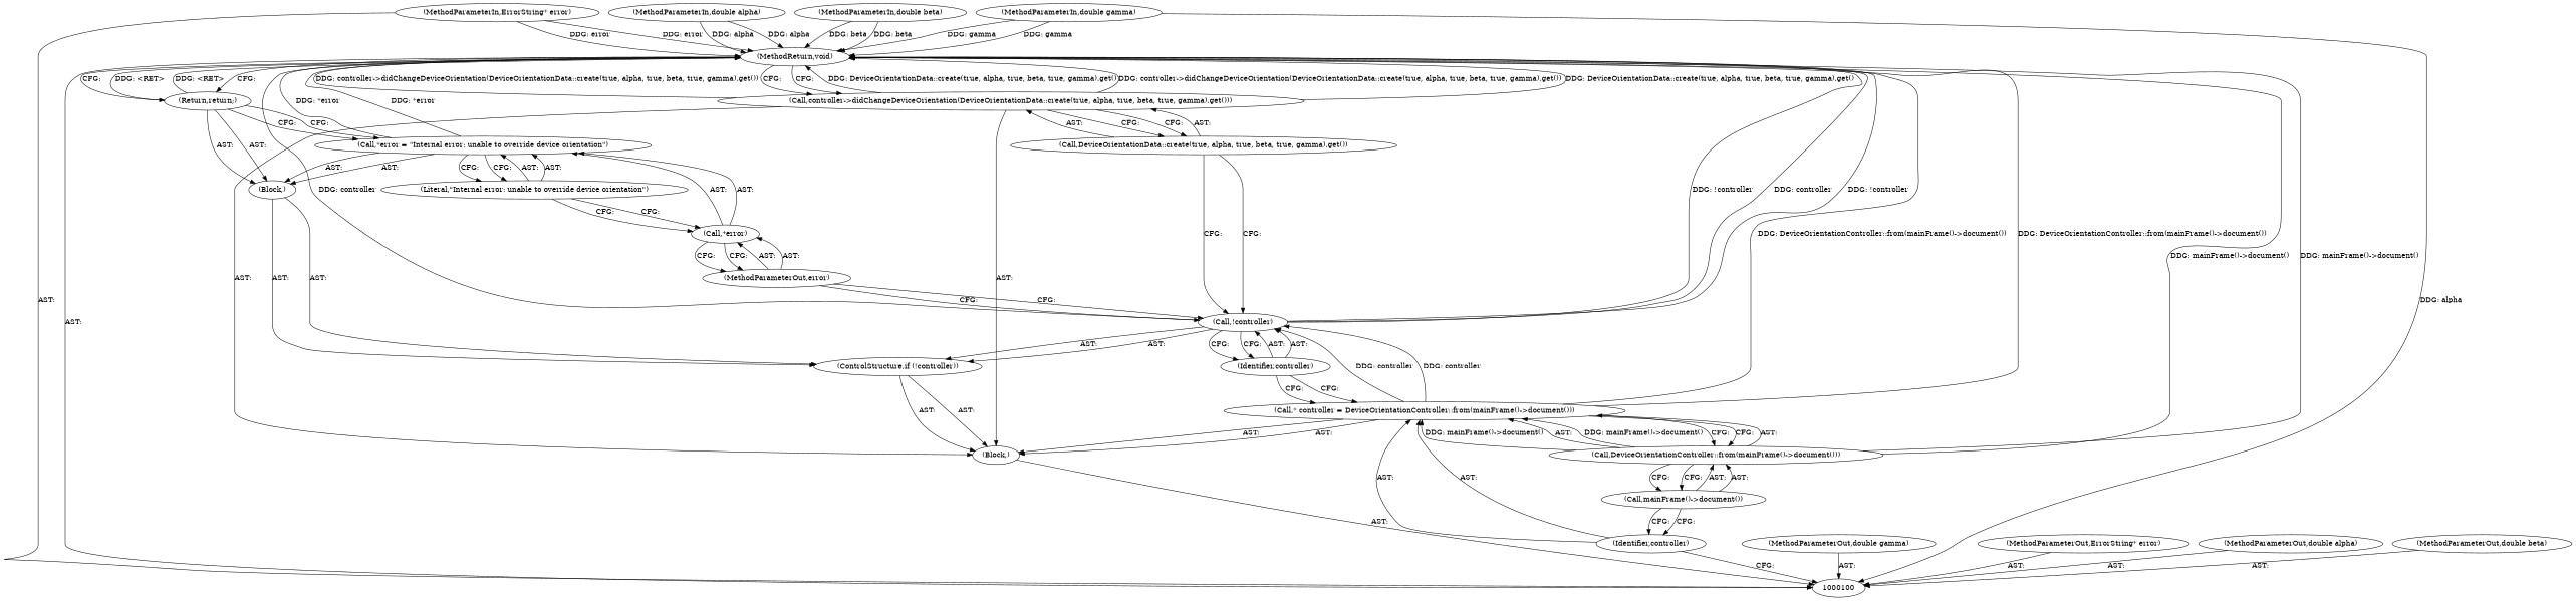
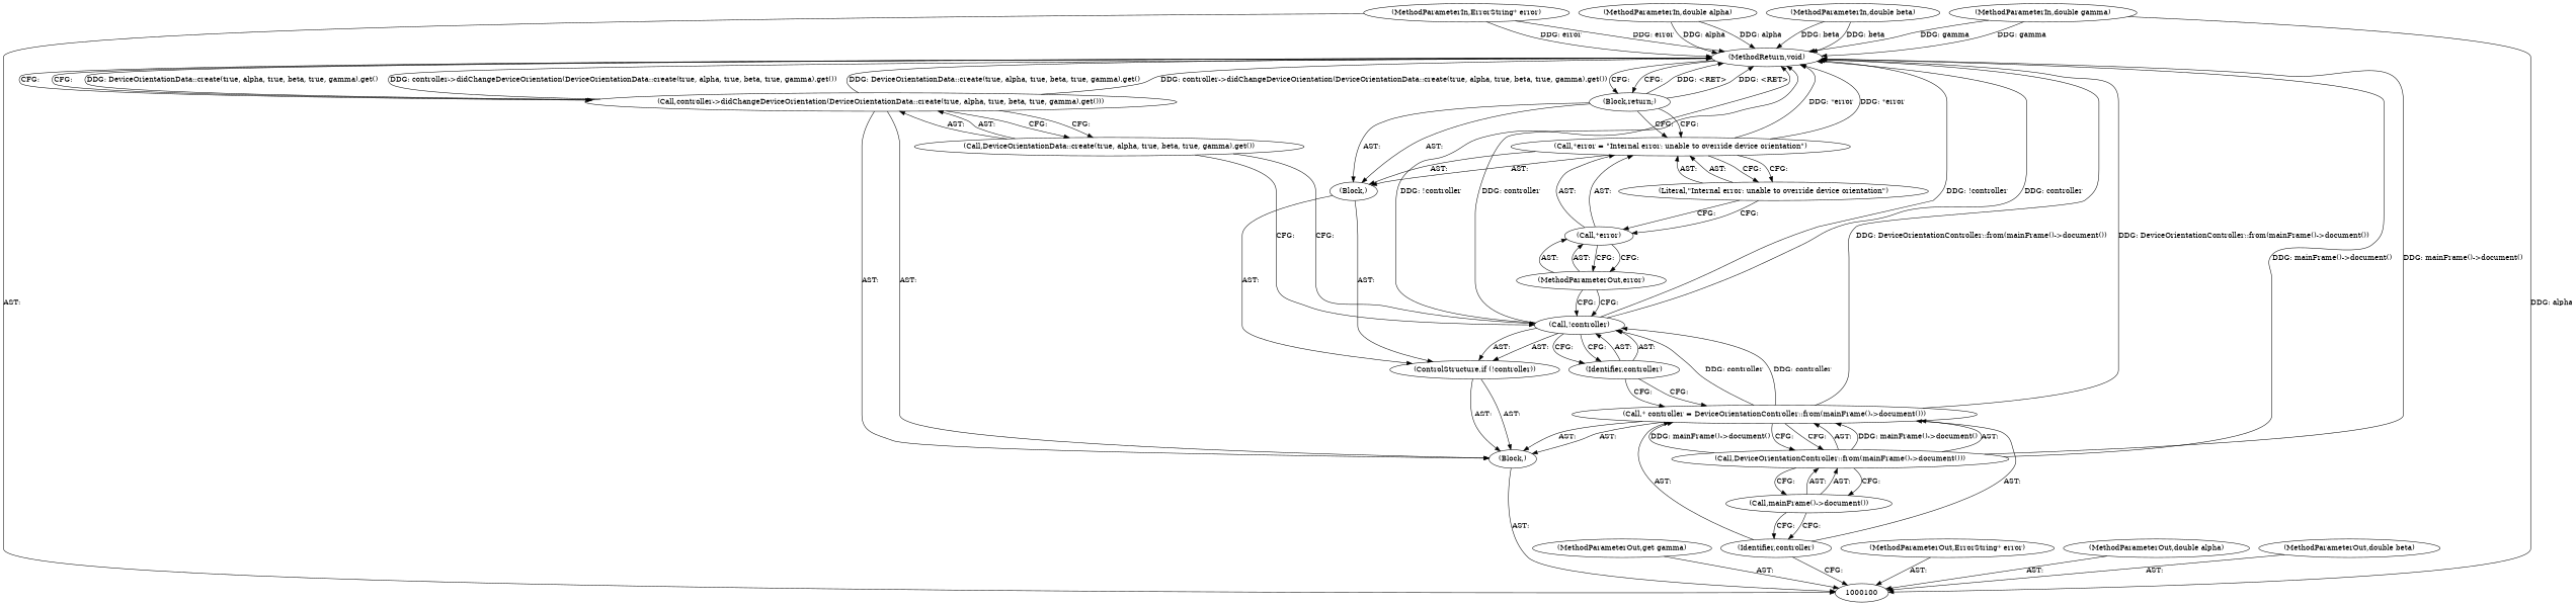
  digraph {
    n1 [label="(MethodReturn,void)"]
-   n2 [label="(Return,return;)"]
+   n2 [label="(Block,return;)"]
    n3 [label="(Call,controller->didChangeDeviceOrientation(DeviceOrientationData::create(true, alpha, true, beta, true, gamma).get()))"]
    1000100
    n5 [label="(Block,)"]
    n6 [label="(Call,*error = \"Internal error: unable to override device orientation\")"]
    n7 [label="(Block,)"]
    n8 [label="(Call,DeviceOrientationData::create(true, alpha, true, beta, true, gamma).get())"]
    n9 [label="(MethodParameterIn,double gamma)"]
-   n10 [label="(MethodParameterOut,double gamma)"]
+   n10 [label="(MethodParameterOut,get gamma)"]
    n11 [label="(MethodParameterIn,ErrorString* error)"]
    n12 [label="(MethodParameterOut,ErrorString* error)"]
    n13 [label="(MethodParameterIn,double alpha)"]
    n14 [label="(MethodParameterOut,double alpha)"]
    n15 [label="(MethodParameterIn,double beta)"]
    n16 [label="(MethodParameterOut,double beta)"]
    n17 [label="(Call,* controller = DeviceOrientationController::from(mainFrame()->document()))"]
    n18 [label="(Call,DeviceOrientationController::from(mainFrame()->document()))"]
    n19 [label="(Call,!controller)"]
    n20 [label="(Call,mainFrame()->document())"]
    n21 [label="(ControlStructure,if (!controller))"]
    n22 [label="(Identifier,controller)"]
    n23 [label="(Identifier,controller)"]
    n24 [label="(Literal,\"Internal error: unable to override device orientation\")"]
    n25 [label="(Call,*error)"]
    n26 [label="(MethodParameterOut,error)"]
    n1 -> n2 [label="CFG: "]
    n1 -> n2 [label="CFG: "]
    n1 -> n3 [label="CFG: "]
    n1 -> n3 [label="CFG: "]
-   n1 -> 1000100 [label="AST: "]
    n2 -> n1 [label="DDG: <RET>"]
    n2 -> n1 [label="DDG: <RET>"]
    n2 -> n5 [label="AST: "]
    n2 -> n5 [label="AST: "]
    n2 -> n6 [label="CFG: "]
    n2 -> n6 [label="CFG: "]
    n3 -> n1 [label="DDG: DeviceOrientationData::create(true, alpha, true, beta, true, gamma).get()"]
    n3 -> n1 [label="DDG: controller->didChangeDeviceOrientation(DeviceOrientationData::create(true, alpha, true, beta, true, gamma).get())"]
    n3 -> n1 [label="DDG: DeviceOrientationData::create(true, alpha, true, beta, true, gamma).get()"]
    n3 -> n1 [label="DDG: controller->didChangeDeviceOrientation(DeviceOrientationData::create(true, alpha, true, beta, true, gamma).get())"]
    n3 -> n7 [label="AST: "]
    n3 -> n7 [label="AST: "]
    n3 -> n8 [label="CFG: "]
    n3 -> n8 [label="CFG: "]
    n5 -> n21 [label="AST: "]
    n5 -> n21 [label="AST: "]
    n6 -> n1 [label="DDG: *error"]
    n6 -> n1 [label="DDG: *error"]
    n6 -> n5 [label="AST: "]
    n6 -> n5 [label="AST: "]
    n6 -> n24 [label="CFG: "]
    n6 -> n24 [label="CFG: "]
    n7 -> 1000100 [label="AST: "]
    n8 -> n3 [label="AST: "]
    n8 -> n3 [label="AST: "]
    n8 -> n19 [label="CFG: "]
    n8 -> n19 [label="CFG: "]
    n9 -> n1 [label="DDG: gamma"]
    n9 -> n1 [label="DDG: gamma"]
    n9 -> 1000100 [label="DDG: alpha"]
    n10 -> 1000100 [label="AST: "]
    n11 -> n1 [label="DDG: error"]
    n11 -> n1 [label="DDG: error"]
    n11 -> 1000100 [label="AST: "]
    n12 -> 1000100 [label="AST: "]
    n13 -> n1 [label="DDG: alpha"]
    n13 -> n1 [label="DDG: alpha"]
    n14 -> 1000100 [label="AST: "]
    n15 -> n1 [label="DDG: beta"]
    n15 -> n1 [label="DDG: beta"]
    n16 -> 1000100 [label="AST: "]
    n17 -> n1 [label="DDG: DeviceOrientationController::from(mainFrame()->document())"]
    n17 -> n1 [label="DDG: DeviceOrientationController::from(mainFrame()->document())"]
    n17 -> n7 [label="AST: "]
    n17 -> n7 [label="AST: "]
    n17 -> n18 [label="CFG: "]
    n17 -> n18 [label="CFG: "]
    n17 -> n19 [label="DDG: controller"]
    n17 -> n19 [label="DDG: controller"]
    n18 -> n1 [label="DDG: mainFrame()->document()"]
    n18 -> n1 [label="DDG: mainFrame()->document()"]
    n18 -> n17 [label="AST: "]
    n18 -> n17 [label="DDG: mainFrame()->document()"]
    n18 -> n17 [label="AST: "]
    n18 -> n17 [label="DDG: mainFrame()->document()"]
    n18 -> n20 [label="CFG: "]
    n18 -> n20 [label="CFG: "]
    n19 -> n1 [label="DDG: !controller"]
    n19 -> n1 [label="DDG: controller"]
    n19 -> n1 [label="DDG: !controller"]
    n19 -> n1 [label="DDG: controller"]
    n19 -> n21 [label="AST: "]
    n19 -> n21 [label="AST: "]
    n19 -> n22 [label="CFG: "]
    n19 -> n22 [label="CFG: "]
    n20 -> n18 [label="AST: "]
    n20 -> n18 [label="AST: "]
    n20 -> n23 [label="CFG: "]
    n20 -> n23 [label="CFG: "]
    n21 -> n7 [label="AST: "]
    n21 -> n7 [label="AST: "]
    n22 -> n17 [label="CFG: "]
    n22 -> n17 [label="CFG: "]
    n22 -> n19 [label="AST: "]
    n22 -> n19 [label="AST: "]
    n23 -> 1000100 [label="CFG: "]
    n23 -> n17 [label="AST: "]
    n23 -> n17 [label="AST: "]
    n24 -> n6 [label="AST: "]
    n24 -> n6 [label="AST: "]
    n24 -> n25 [label="CFG: "]
    n24 -> n25 [label="CFG: "]
    n25 -> n6 [label="AST: "]
    n25 -> n6 [label="AST: "]
    n25 -> n26 [label="CFG: "]
    n25 -> n26 [label="CFG: "]
    n26 -> n19 [label="CFG: "]
    n26 -> n19 [label="CFG: "]
    n26 -> n25 [label="AST: "]
    n26 -> n25 [label="AST: "]
  }
